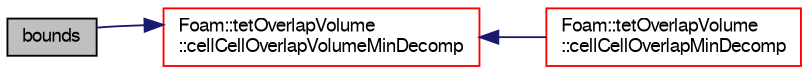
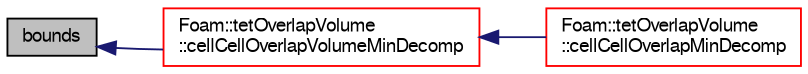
  digraph {
    rankdir=LR
    node [color=red fontname=FreeSans fontsize=10 shape=record]
    edge [color=midnightblue dir=back fontname=FreeSans fontsize=10 labelfontname=FreeSans labelfontsize=10 style=solid]
    n1 [color=black fillcolor=grey75 fontcolor=black height=0.2 label=bounds style=filled width=0.4]
    n2 [height=0.2 label="Foam::tetOverlapVolume\l::cellCellOverlapVolumeMinDecomp" width=0.4]
    n3 [height=0.2 label="Foam::tetOverlapVolume\l::cellCellOverlapMinDecomp" width=0.4]
-   n2 -> n1
+   n1 -> n2
    n2 -> n3
  }
